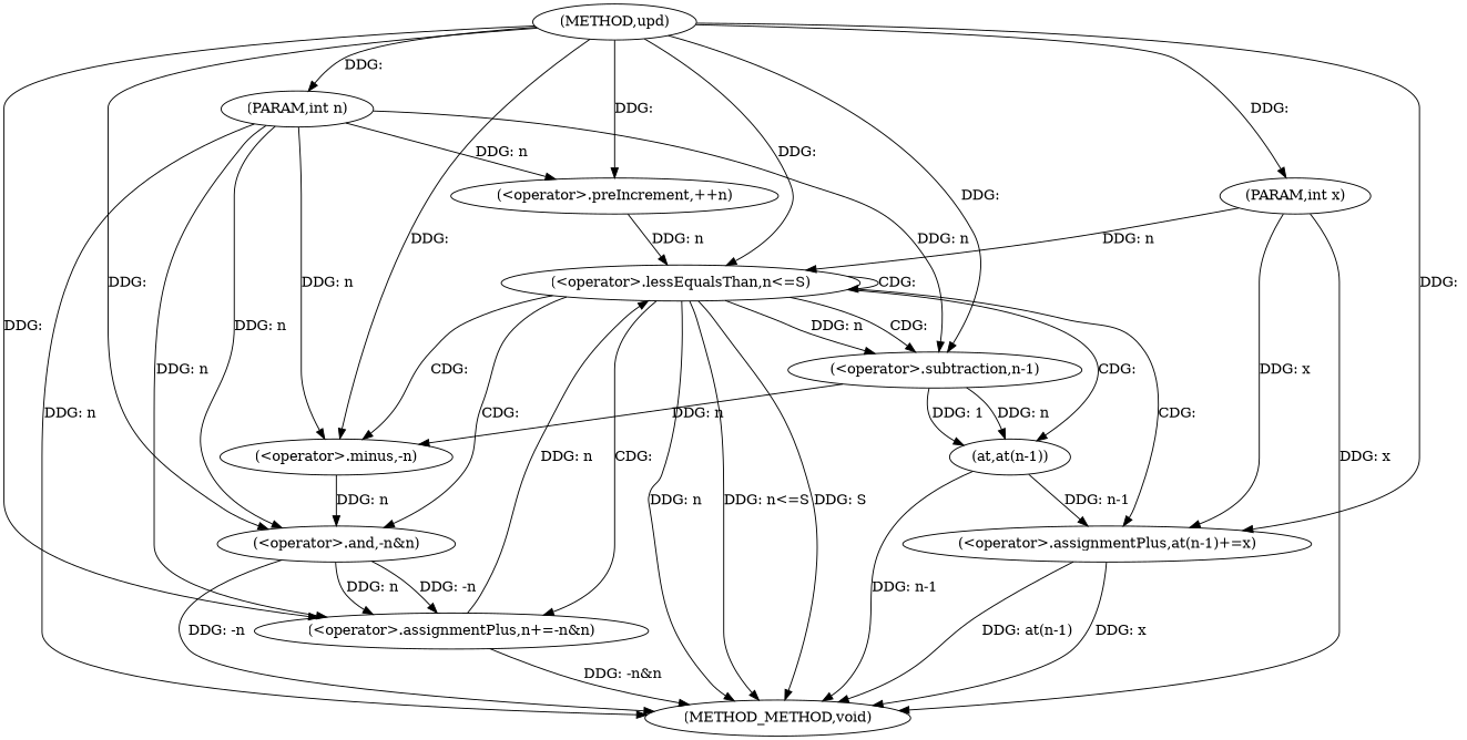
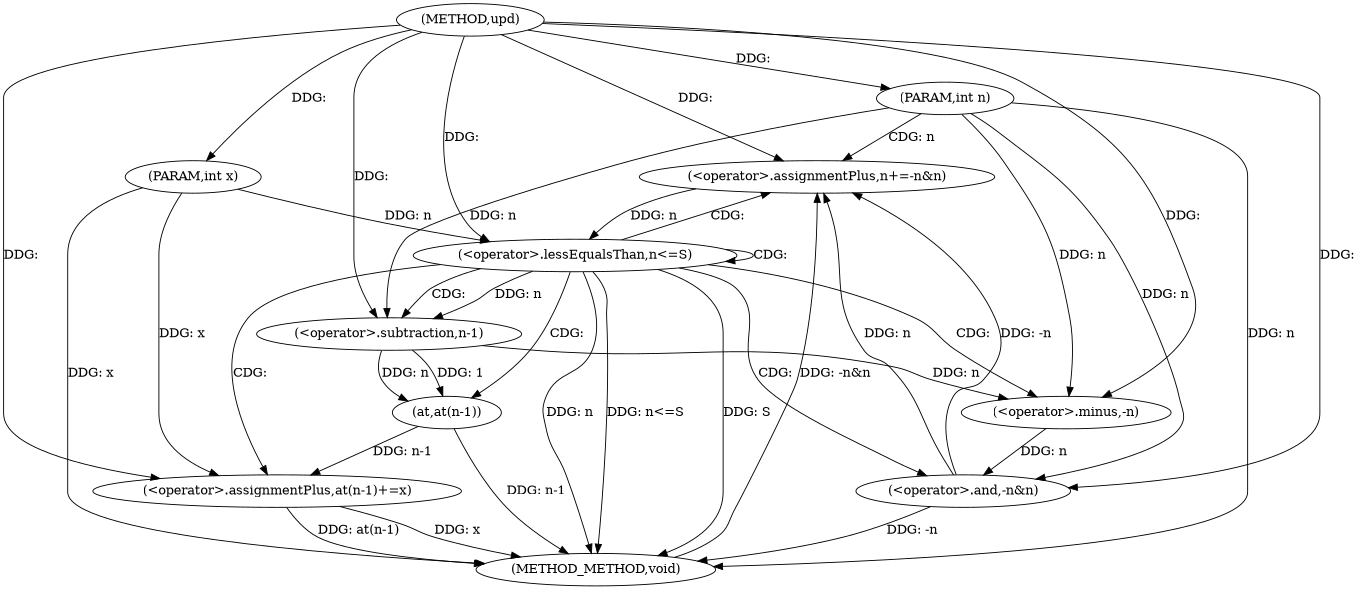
  digraph {
    n1 [label="(METHOD,upd)"]
    n2 [label="(PARAM,int n)"]
    n3 [label="(PARAM,int x)"]
-   n4 [label="(<operator>.preIncrement,++n)"]
    n5 [label="(<operator>.lessEqualsThan,n<=S)"]
    n6 [label="(<operator>.assignmentPlus,n+=-n&n)"]
    n7 [label="(<operator>.assignmentPlus,at(n-1)+=x)"]
    n8 [label="(<operator>.and,-n&n)"]
    n9 [label="(<operator>.minus,-n)"]
    n10 [label="(<operator>.subtraction,n-1)"]
    n11 [label="(METHOD_METHOD,void)"]
    n12 [label="(at,at(n-1))"]
    n1 -> n2 [label="DDG: "]
    n1 -> n3 [label="DDG: "]
-   n1 -> n4 [label="DDG: "]
    n1 -> n5 [label="DDG: "]
    n1 -> n6 [label="DDG: "]
    n1 -> n7 [label="DDG: "]
    n1 -> n8 [label="DDG: "]
    n1 -> n9 [label="DDG: "]
    n1 -> n10 [label="DDG: "]
-   n2 -> n4 [label="DDG: n"]
-   n2 -> n6 [label="DDG: n"]
+   n2 -> n6 [label="CDG: n"]
    n2 -> n8 [label="DDG: n"]
    n2 -> n9 [label="DDG: n"]
    n2 -> n10 [label="DDG: n"]
    n2 -> n11 [label="DDG: n"]
    n3 -> n5 [label="DDG: n"]
    n3 -> n7 [label="DDG: x"]
    n3 -> n11 [label="DDG: x"]
-   n4 -> n5 [label="DDG: n"]
    n5 -> n5 [label="CDG: "]
    n5 -> n6 [label="CDG: "]
    n5 -> n7 [label="CDG: "]
    n5 -> n8 [label="CDG: "]
    n5 -> n9 [label="CDG: "]
    n5 -> n10 [label="DDG: n"]
    n5 -> n10 [label="CDG: "]
    n5 -> n11 [label="DDG: n"]
    n5 -> n11 [label="DDG: n<=S"]
    n5 -> n11 [label="DDG: S"]
    n5 -> n12 [label="CDG: "]
    n6 -> n5 [label="DDG: n"]
-   n6 -> n11 [label="DDG: -n&n"]
+   n11 -> n6 [label="DDG: -n&n"]
    n7 -> n11 [label="DDG: at(n-1)"]
    n7 -> n11 [label="DDG: x"]
    n8 -> n6 [label="DDG: -n"]
    n8 -> n6 [label="DDG: n"]
    n8 -> n11 [label="DDG: -n"]
    n9 -> n8 [label="DDG: n"]
    n10 -> n9 [label="DDG: n"]
    n10 -> n12 [label="DDG: n"]
    n10 -> n12 [label="DDG: 1"]
    n12 -> n7 [label="DDG: n-1"]
    n12 -> n11 [label="DDG: n-1"]
  }
